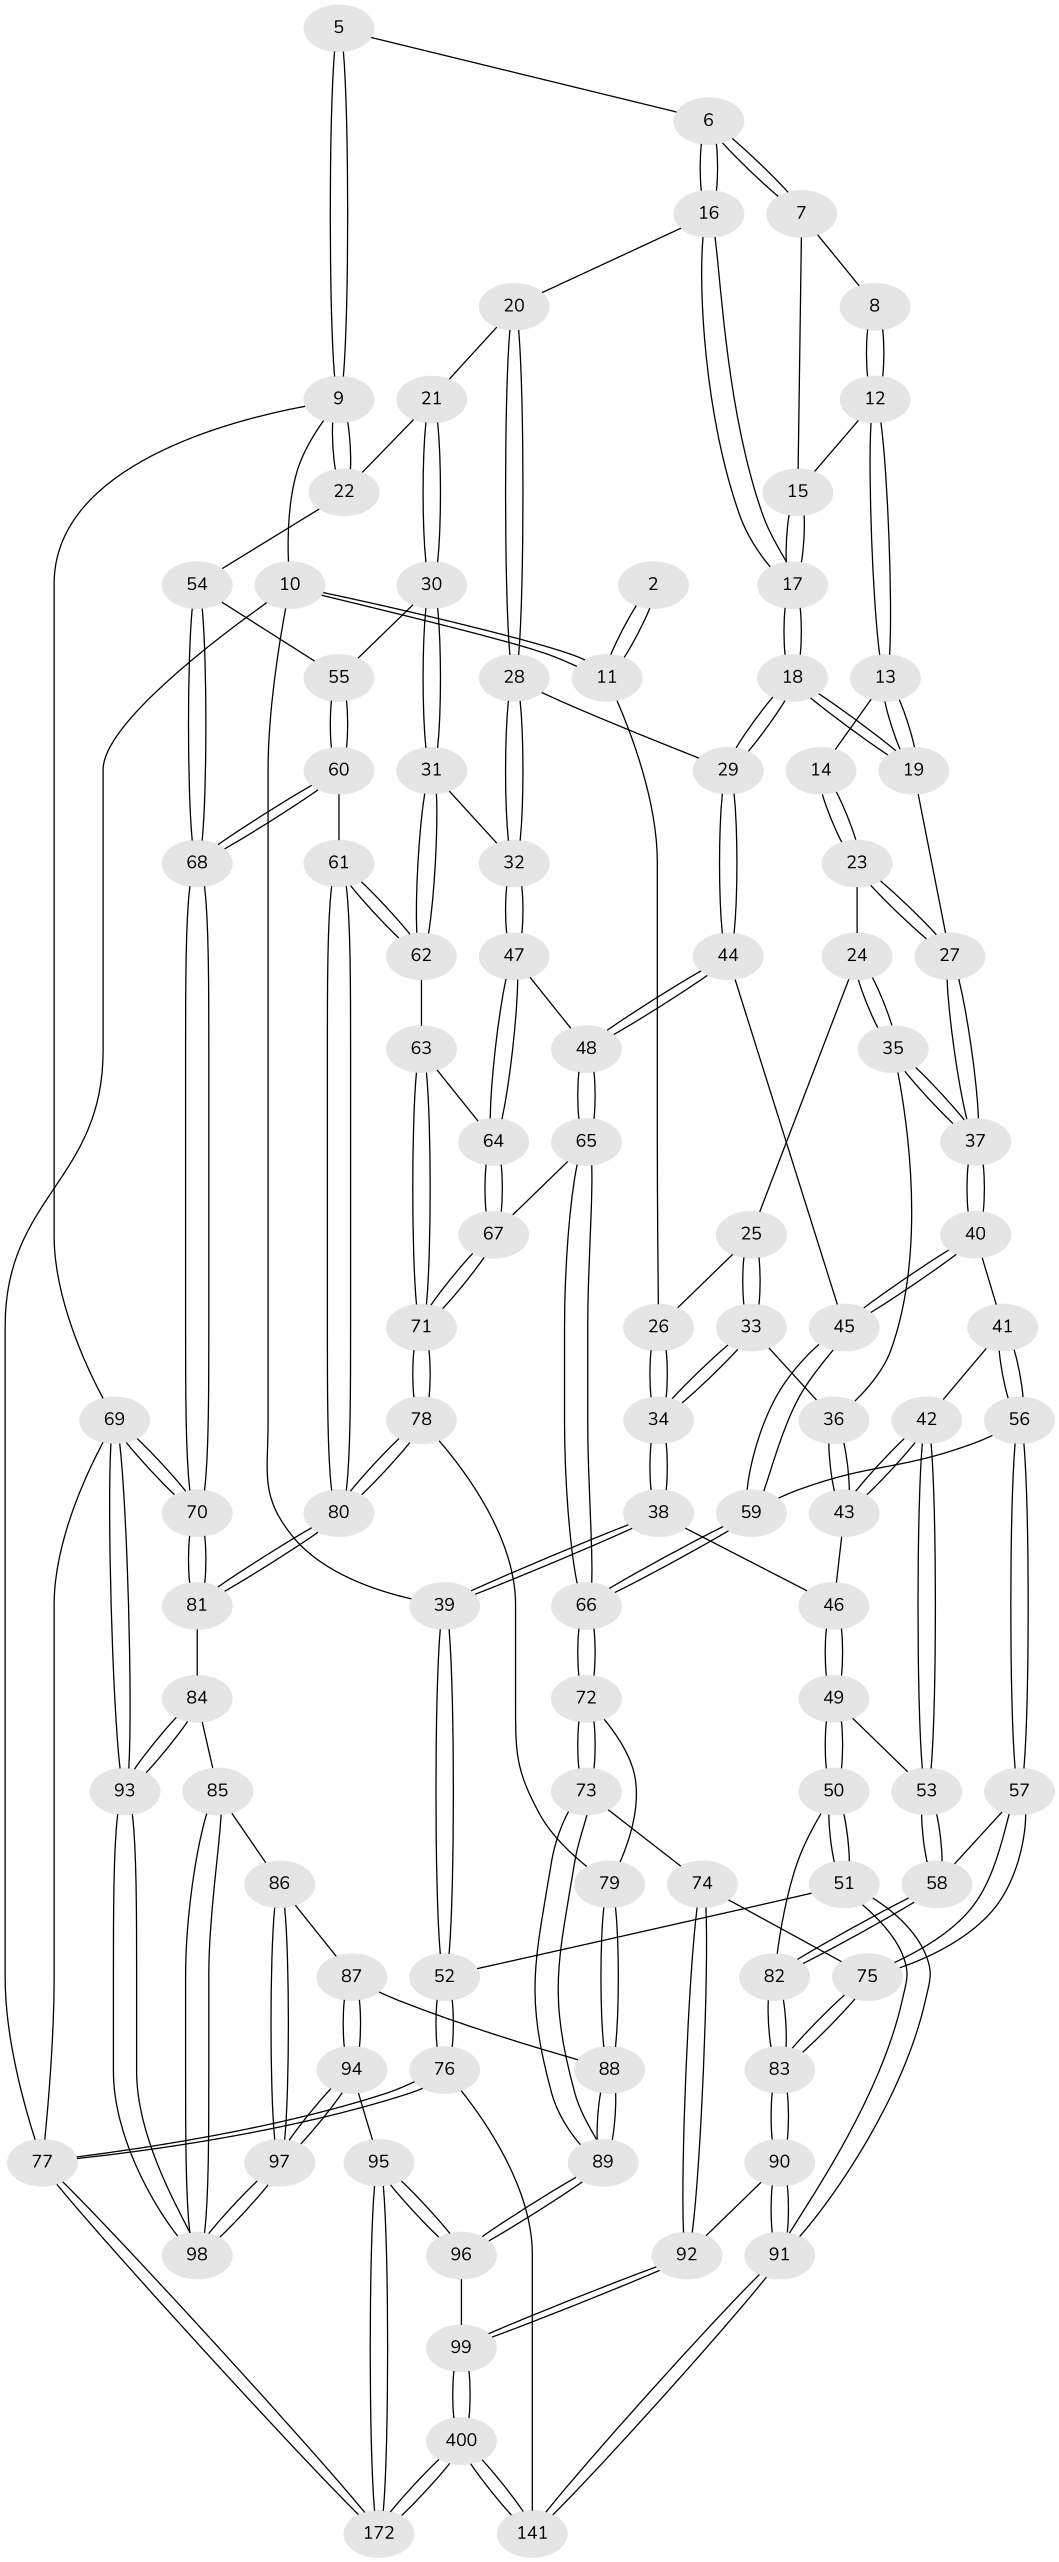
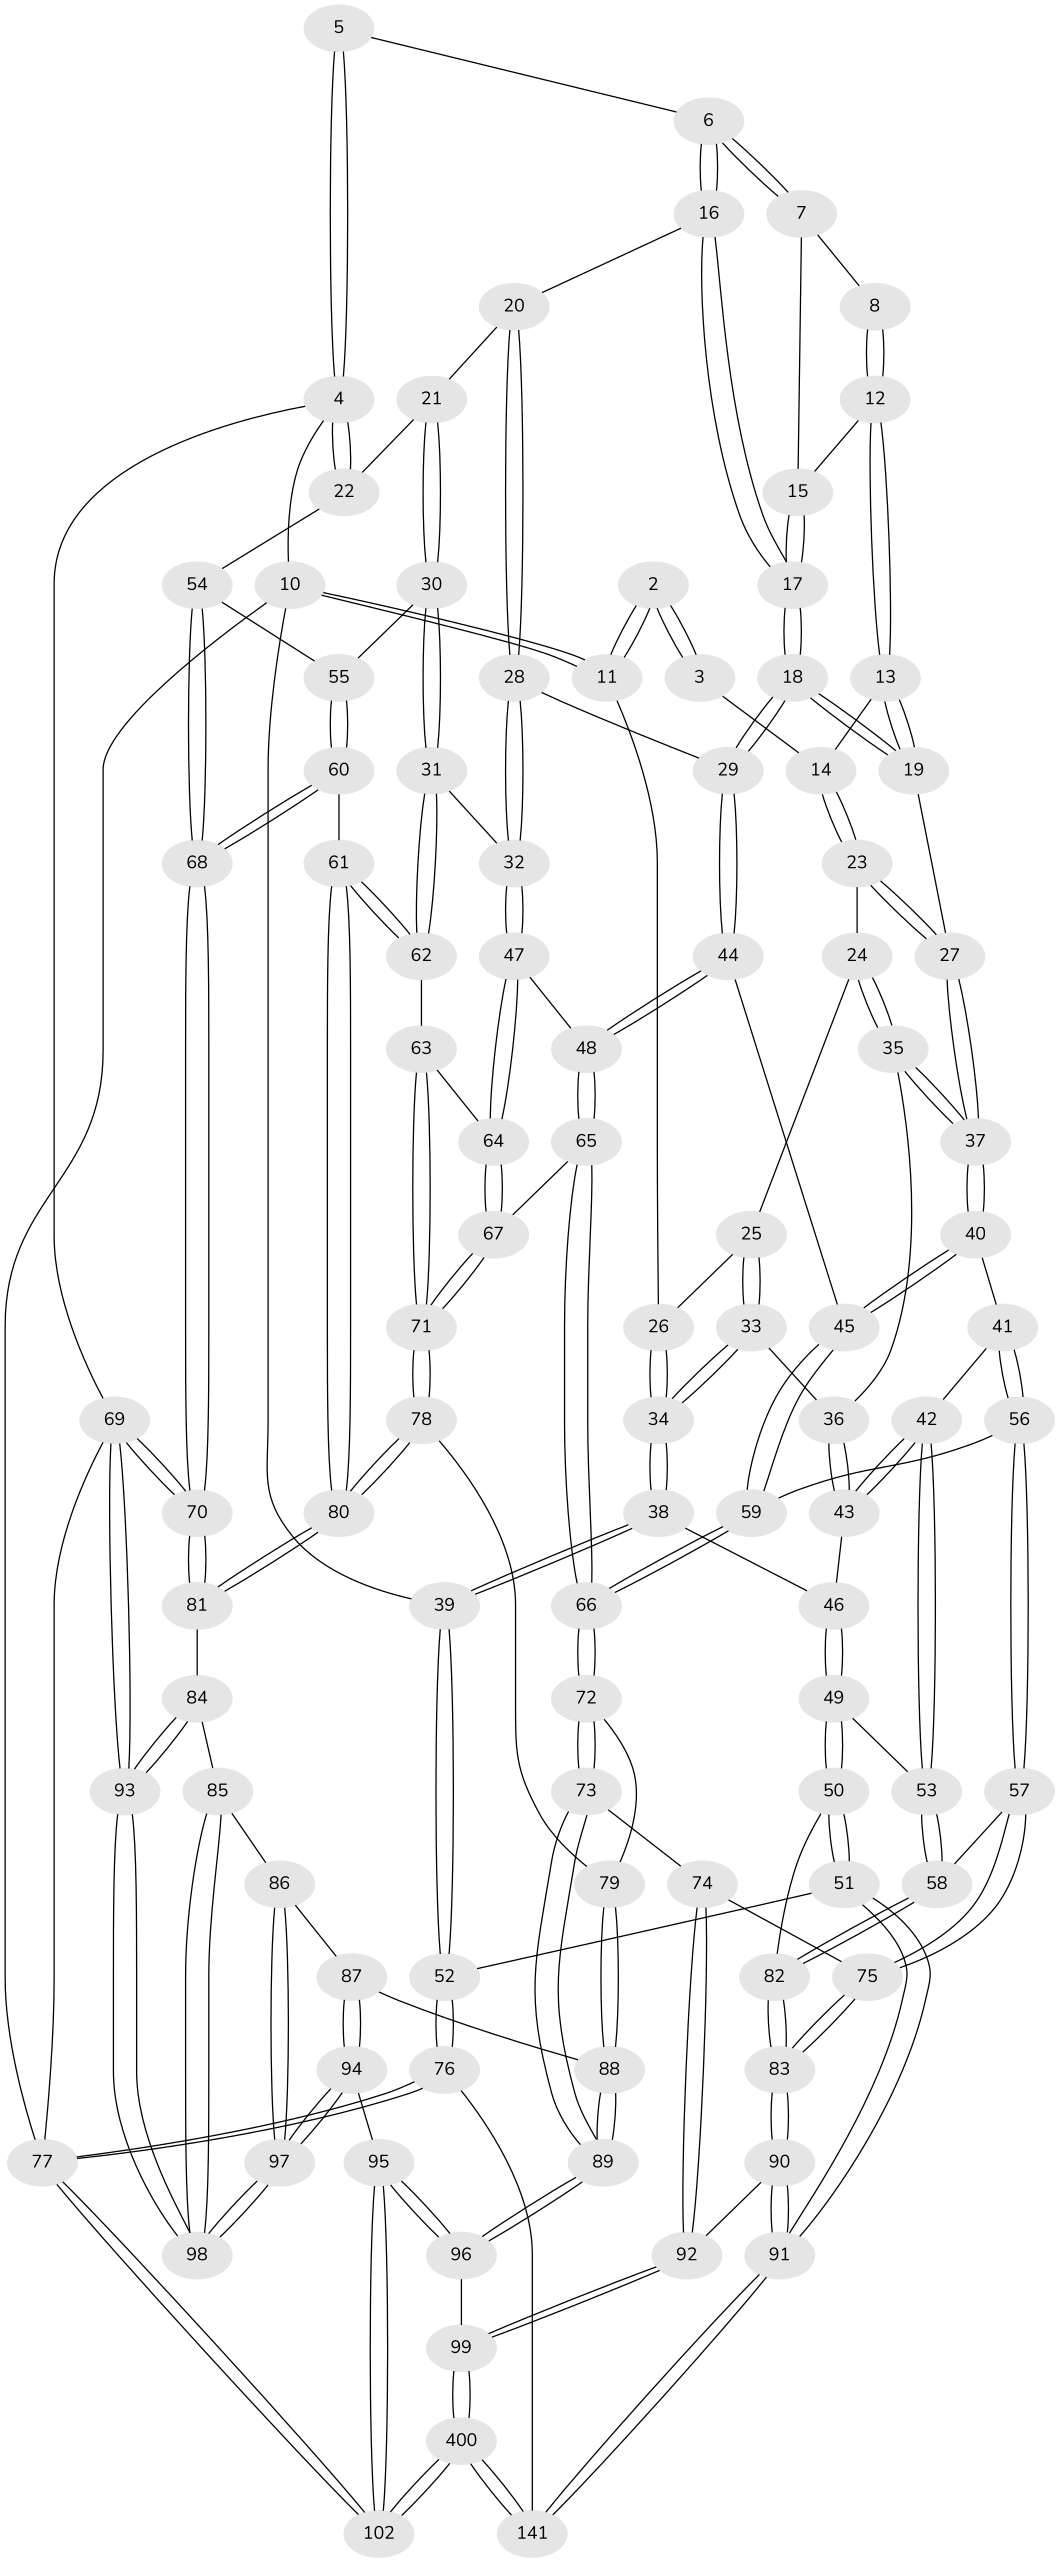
  graph {
    fontname=Nunito
    node [color=gray90 fontname=Nunito style=filled]
    edge [fontname=Nunito]
    2
+   3
    11
    5
    6
-   9
+   9 [label=4]
    14
    26
    23
    8
    12
    7
    16
    10
    22
    69
    15
    17
    20
    13
    39
    77
    54
    70
    93
    52
-   102 [label=172]
+   102
    34
    19
    27
    24
    18
    21
    28
    29
    44
    37
    30
    32
    31
    55
    68
    25
    35
    33
    36
    38
    40
    47
    45
    48
    62
    60
    63
    64
    43
    46
    41
    49
    76
    42
    56
    59
    53
    57
    58
    65
    66
    50
    67
    51
    82
    91
    83
    n75 [label=141]
    61
    75
    72
    80
    81
    71
    78
    73
    79
    98
    84
    74
    89
    88
    92
    96
    99
    90
    85
    86
    87
    97
    94
    95
    n100 [label=400]
+   2 -- 3
+   2 -- 3
    2 -- 11
    2 -- 11
+   3 -- 14
    11 -- 26
    5 -- 6
    5 -- 9
    5 -- 9
    6 -- 7
    6 -- 7
    6 -- 16
    6 -- 16
    9 -- 10
    9 -- 22
    9 -- 22
    9 -- 69
    14 -- 23
    14 -- 23
    26 -- 34
    26 -- 34
    23 -- 27
    23 -- 27
    23 -- 24
    8 -- 12
    8 -- 12
    12 -- 15
    12 -- 13
    12 -- 13
    7 -- 8
    7 -- 15
    16 -- 17
    16 -- 17
    16 -- 20
    10 -- 11
    10 -- 11
    10 -- 39
    10 -- 77
    22 -- 54
    69 -- 77
    69 -- 70
    69 -- 70
    69 -- 93
    69 -- 93
    15 -- 17
    15 -- 17
    17 -- 18
    17 -- 18
    20 -- 21
    20 -- 28
    20 -- 28
    13 -- 14
    13 -- 19
    13 -- 19
    39 -- 52
    39 -- 52
    77 -- 102
    77 -- 102
    54 -- 55
    54 -- 68
    54 -- 68
    70 -- 81
    70 -- 81
    93 -- 98
    93 -- 98
    52 -- 76
    52 -- 76
    34 -- 38
    34 -- 38
    19 -- 27
    27 -- 37
    27 -- 37
    24 -- 25
    24 -- 35
    24 -- 35
    18 -- 19
    18 -- 19
    18 -- 29
    18 -- 29
    21 -- 22
    21 -- 30
    21 -- 30
    28 -- 29
    28 -- 32
    28 -- 32
    29 -- 44
    29 -- 44
    44 -- 45
    44 -- 48
    44 -- 48
    37 -- 40
    37 -- 40
    30 -- 31
    30 -- 31
    30 -- 55
    32 -- 47
    32 -- 47
    31 -- 32
    31 -- 62
    31 -- 62
    55 -- 60
    55 -- 60
    68 -- 70
    68 -- 70
    25 -- 26
    25 -- 33
    25 -- 33
    35 -- 37
    35 -- 37
    35 -- 36
    33 -- 34
    33 -- 34
    33 -- 36
    36 -- 43
    36 -- 43
    38 -- 39
    38 -- 39
    38 -- 46
    40 -- 45
    40 -- 45
    40 -- 41
    47 -- 48
    47 -- 64
    47 -- 64
    45 -- 59
    45 -- 59
    48 -- 65
    48 -- 65
    62 -- 63
    60 -- 68
    60 -- 68
    60 -- 61
    63 -- 64
    63 -- 71
    63 -- 71
    64 -- 67
    64 -- 67
    43 -- 46
    46 -- 49
    46 -- 49
    41 -- 42
    41 -- 56
    41 -- 56
    49 -- 53
    49 -- 50
    49 -- 50
    76 -- 77
    76 -- 77
    76 -- n75
    42 -- 43
    42 -- 43
    42 -- 53
    42 -- 53
    56 -- 59
    56 -- 57
    56 -- 57
    59 -- 66
    59 -- 66
    53 -- 58
    53 -- 58
    57 -- 58
    57 -- 75
    57 -- 75
    58 -- 82
    58 -- 82
    65 -- 66
    65 -- 66
    65 -- 67
    66 -- 72
    66 -- 72
    50 -- 51
    50 -- 51
    50 -- 82
    67 -- 71
    67 -- 71
    51 -- 52
    51 -- 91
    51 -- 91
    82 -- 83
    82 -- 83
    91 -- n75
    91 -- n75
    83 -- 90
    83 -- 90
    61 -- 62
    61 -- 62
    61 -- 80
    61 -- 80
    75 -- 83
    75 -- 83
    72 -- 73
    72 -- 73
    72 -- 79
    80 -- 81
    80 -- 81
    81 -- 84
    71 -- 78
    71 -- 78
    78 -- 80
    78 -- 80
    78 -- 79
    73 -- 74
    73 -- 89
    73 -- 89
    79 -- 88
    79 -- 88
    84 -- 93
    84 -- 93
    84 -- 85
    74 -- 75
    74 -- 92
    74 -- 92
    89 -- 96
    89 -- 96
    88 -- 89
    88 -- 89
    92 -- 99
    92 -- 99
    96 -- 99
    99 -- n100
    99 -- n100
    90 -- 91
    90 -- 91
    90 -- 92
    85 -- 98
    85 -- 98
    85 -- 86
    86 -- 87
    86 -- 97
    86 -- 97
    87 -- 88
    87 -- 94
    87 -- 94
    97 -- 98
    97 -- 98
    94 -- 97
    94 -- 97
    94 -- 95
    95 -- 102
    95 -- 102
    95 -- 96
    95 -- 96
    n100 -- 102
    n100 -- 102
    n100 -- n75
    n100 -- n75
  }
